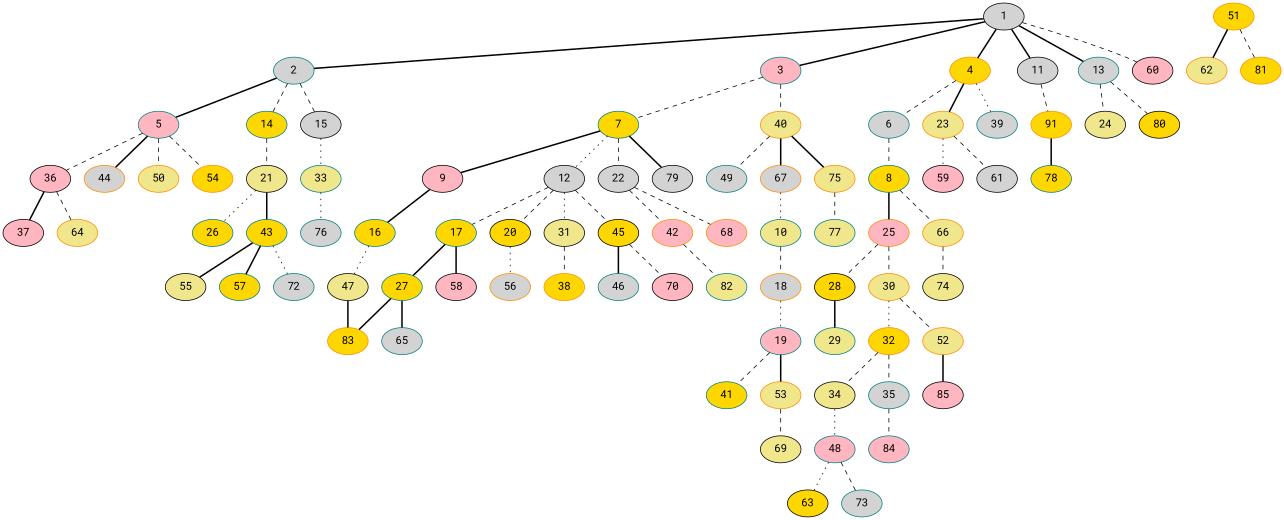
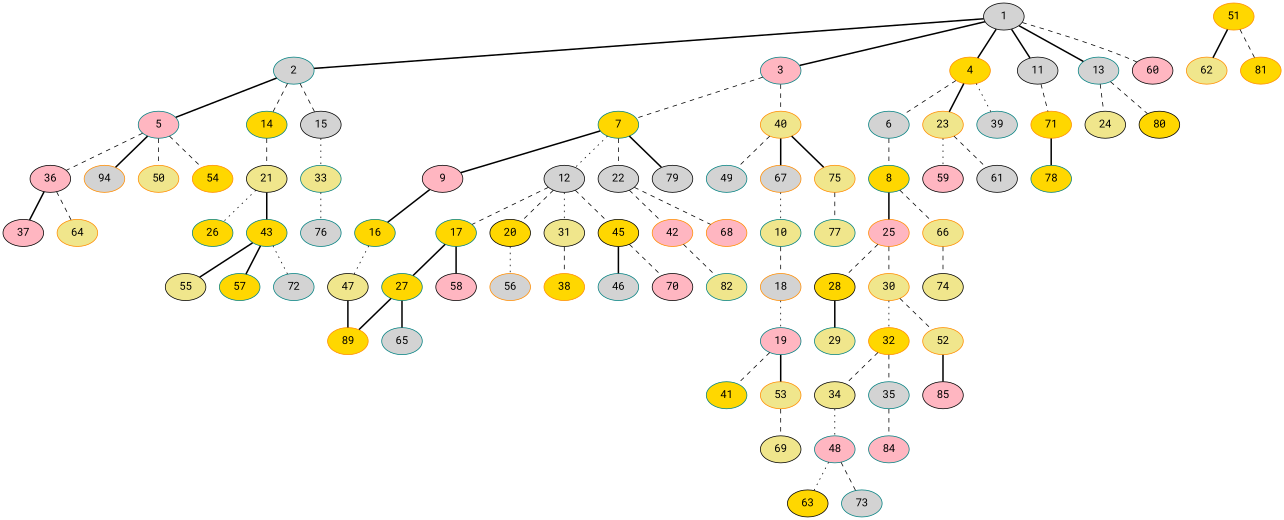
  graph {
    fontname="Roboto Mono"
    node [color=teal fillcolor=gold fontname="Roboto Mono" style=filled]
    edge [fontname="Roboto Mono" style=dashed]
    1 [color=black fillcolor=lightgrey]
    2 [fillcolor=lightgrey]
    3 [fillcolor=lightpink]
    4 [color=darkorange]
    11 [color=black fillcolor=lightgrey]
    13 [fillcolor=lightgrey]
    60 [color=black fillcolor=lightpink]
    5 [fillcolor=lightpink]
    14
    15 [color=black fillcolor=lightgrey]
    7
    40 [color=darkorange fillcolor=khaki]
    6 [fillcolor=lightgrey]
    23 [color=darkorange fillcolor=khaki]
    39 [fillcolor=lightgrey]
-   71 [color=darkorange label=91]
+   71 [color=darkorange]
    24 [color=black fillcolor=khaki]
    80 [color=black]
    36 [color=black fillcolor=lightpink]
-   44 [color=darkorange fillcolor=lightgrey]
+   44 [color=darkorange fillcolor=lightgrey label=94]
    50 [color=darkorange fillcolor=khaki]
    54 [color=darkorange]
    21 [color=black fillcolor=khaki]
    33 [fillcolor=khaki]
    9 [color=black fillcolor=lightpink]
    12 [color=black fillcolor=lightgrey]
    22 [color=black fillcolor=lightgrey]
    79 [color=black fillcolor=lightgrey]
    18 [color=darkorange fillcolor=lightgrey]
    10 [fillcolor=khaki]
    49 [fillcolor=lightgrey]
    67 [color=darkorange fillcolor=lightgrey]
    75 [color=darkorange fillcolor=khaki]
    8
    59 [color=black fillcolor=lightpink]
    61 [color=black fillcolor=lightgrey]
    37 [color=black fillcolor=lightpink]
    64 [color=darkorange fillcolor=khaki]
    25 [color=darkorange fillcolor=lightpink]
    66 [color=darkorange fillcolor=khaki]
    16
    17
    20 [color=black]
    31 [color=black fillcolor=khaki]
    45 [color=black]
    42 [color=darkorange fillcolor=lightpink]
    68 [color=darkorange fillcolor=lightpink]
    28 [color=black]
    30 [color=darkorange fillcolor=khaki]
    74 [color=black fillcolor=khaki]
    47 [color=black fillcolor=khaki]
    19 [fillcolor=lightpink]
    78
    27
    58 [color=black fillcolor=lightpink]
    56 [color=darkorange fillcolor=lightgrey]
    38 [color=darkorange]
    46 [fillcolor=lightgrey]
    70 [color=black fillcolor=lightpink]
    26
    43
    76 [fillcolor=lightgrey]
-   83 [color=darkorange]
+   83 [color=darkorange label=89]
    65 [fillcolor=lightgrey]
    41
    53 [color=darkorange fillcolor=khaki]
    69 [color=black fillcolor=khaki]
    55 [color=black fillcolor=khaki]
    57
    72 [fillcolor=lightgrey]
    82 [fillcolor=khaki]
    29 [fillcolor=khaki]
    32 [color=darkorange]
    52 [color=darkorange fillcolor=khaki]
    51 [color=darkorange]
    62 [color=darkorange fillcolor=khaki]
    81 [color=darkorange]
    34 [color=black fillcolor=khaki]
    35 [fillcolor=lightgrey]
    85 [color=black fillcolor=lightpink]
    48 [fillcolor=lightpink]
    84 [fillcolor=lightpink]
    63 [color=black]
    73 [fillcolor=lightgrey]
    77 [fillcolor=khaki]
    1 -- 2 [style=bold]
    1 -- 3 [style=bold]
    1 -- 4 [style=bold]
    1 -- 11 [style=bold]
    1 -- 13 [style=bold]
    1 -- 60
    2 -- 5 [style=bold]
    2 -- 14
    2 -- 15
    3 -- 7
    3 -- 40
    4 -- 6
    4 -- 23 [style=bold]
    4 -- 39 [style=dotted]
    11 -- 71
    13 -- 24
    13 -- 80
    5 -- 36
    5 -- 44 [style=bold]
    5 -- 50
    5 -- 54
    14 -- 21
    15 -- 33 [style=dotted]
    7 -- 9 [style=bold]
    7 -- 12 [style=dotted]
    7 -- 22
    7 -- 79 [style=bold]
    40 -- 49
    40 -- 67 [style=bold]
    40 -- 75 [style=bold]
    6 -- 8
    23 -- 59 [style=dotted]
    23 -- 61
    71 -- 78 [style=bold]
    36 -- 37 [style=bold]
    36 -- 64
    21 -- 26 [style=dotted]
    21 -- 43 [style=bold]
    33 -- 76 [style=dotted]
    9 -- 16 [style=bold]
    12 -- 17
    12 -- 20
    12 -- 31 [style=dotted]
    12 -- 45
    22 -- 42
    22 -- 68
    18 -- 19 [style=dotted]
    10 -- 18
    67 -- 10 [style=dotted]
    75 -- 77
    8 -- 25 [style=bold]
    8 -- 66
    25 -- 28
    25 -- 30
    66 -- 74
    16 -- 47 [style=dotted]
    17 -- 27 [style=bold]
    17 -- 58 [style=bold]
    20 -- 56 [style=dotted]
    31 -- 38
    45 -- 46 [style=bold]
    45 -- 70
    42 -- 82
    28 -- 29 [style=bold]
    30 -- 32 [style=dotted]
    30 -- 52
    47 -- 83 [style=bold]
    19 -- 41
    19 -- 53 [style=bold]
    27 -- 83 [style=bold]
    27 -- 65 [style=bold]
    43 -- 55 [style=bold]
    43 -- 57 [style=bold]
    43 -- 72 [style=dotted]
    53 -- 69
    32 -- 34
    32 -- 35
    52 -- 85 [style=bold]
    51 -- 62 [style=bold]
    51 -- 81
    34 -- 48 [style=dotted]
    35 -- 84
    48 -- 63 [style=dotted]
    48 -- 73
  }
